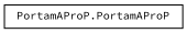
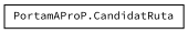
  digraph {
    rankdir=TB
    fontname="Source Code Pro"
-   n1 [color=black fillcolor=white fontname="Source Code Pro" fontsize=10 height=0.2 label="PortamAProP.PortamAProP" shape=record style=filled width=0.4]
+   n1 [color=black fillcolor=white fontname="Source Code Pro" fontsize=10 height=0.2 label="PortamAProP.CandidatRuta" shape=record style=filled width=0.4]
  }
